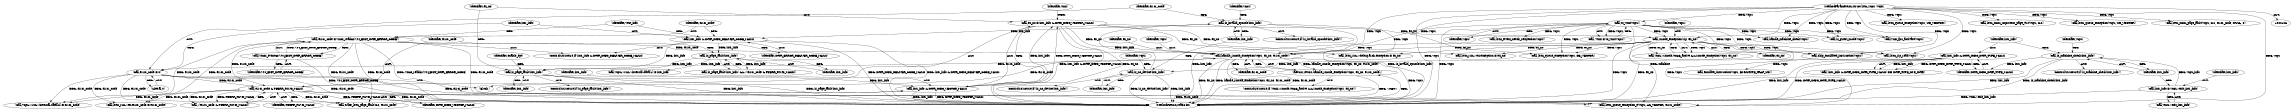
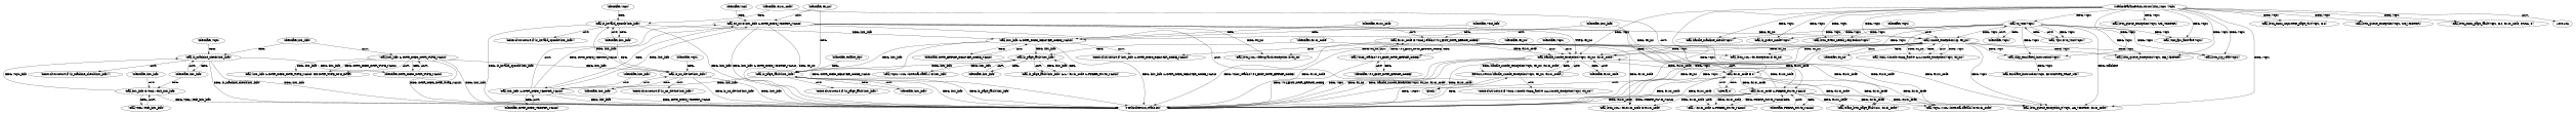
  digraph {
    n1 [label="(Call,handle_rmode_exception(vcpu, ex_no, error_code))"]
    n2 [label="(Return,return handle_rmode_exception(vcpu, ex_no, error_code);)"]
    n3 [label="(MethodReturn,static int)"]
    n4 [label="(Identifier,error_code)"]
    n5 [label="(Call,error_code = 0)"]
    n6 [label="(ControlStructure,if (vmx->rmode.vm86_active && rmode_exception(vcpu, ex_no)))"]
    n7 [label="(Call,rmode_exception(rip, ex_no))"]
    n8 [label="(Call,kvm_run->ex.exception = ex_no)"]
    n9 [label="(Call,kvm_rip_read(vcpu))"]
    n10 [label="(Call,kvm_queue_exception(vcpu, DB_VECTOR))"]
    n11 [label="(Call,kvm_queue_exception_e(vcpu, AC_VECTOR, error_code))"]
    n12 [label="(Call,kvm_run->debug.arch.exception = ex_no)"]
    n13 [label="(Identifier,ex_no)"]
    n14 [label="(Call,skip_emulated_instruction(vcpu))"]
    n15 [label="(Call,vmx->rmode.vm86_active && rmode_exception(vcpu, ex_no))"]
    n16 [label="(Call,emulate_instruction(vcpu, EMULTYPE_TRAP_UD))"]
    n17 [label="(Call,to_vmx(vcpu))"]
    n18 [label="(Call,handle_machine_check(vcpu))"]
-   n19 [label="(Call,*vmx = to_vmx(vcpu))"]
+   n19 [label="(Call,*fpu = to_vmx(vcpu))"]
    n20 [label="(Identifier,vcpu)"]
    n21 [label="(Call,is_guest_mode(vcpu))"]
    n22 [label="(Call,kvm_event_needs_reinjection(vcpu))"]
    n23 [label="(Call,vmx_fpu_activate(vcpu))"]
    n24 [label="(MethodParameterIn,struct kvm_vcpu *vcpu)"]
    n25 [label="(Call,kvm_queue_exception(vcpu, UD_VECTOR))"]
    n26 [label="(Call,kvm_mmu_unprotect_page_virt(vcpu, cr2))"]
    n27 [label="(Call,kvm_queue_exception(vcpu, UD_VECTOR))"]
    n28 [label="(Call,kvm_mmu_page_fault(vcpu, cr2, error_code, NULL, 0))"]
    1000106
    n30 [label="(Call,ex_no = intr_info & INTR_INFO_VECTOR_MASK)"]
    n31 [label="(Call,intr_info & INTR_INFO_VECTOR_MASK)"]
    n32 [label="(Block,)"]
    n33 [label="(Identifier,INTR_INFO_VECTOR_MASK)"]
    n34 [label="(Call,is_page_fault(intr_info))"]
    n35 [label="(ControlStructure,if (is_page_fault(intr_info)))"]
    n36 [label="(Identifier,intr_info)"]
    n37 [label="(Call,is_page_fault(intr_info))"]
    n38 [label="(Call,is_page_fault(intr_info) && !(error_code & PFERR_RSVD_MASK))"]
    n39 [label="(Call,vcpu->run->internal.data[1] = intr_info)"]
    n40 [label="(Identifier,intr_info)"]
    n41 [label="(Call,intr_info & INTR_INFO_DELIVER_CODE_MASK)"]
    n42 [label="(ControlStructure,if (intr_info & INTR_INFO_DELIVER_CODE_MASK))"]
    n43 [label="(Identifier,INTR_ERROR_DELIVER_CODE_MASK)"]
    n44 [label="(Call,is_invalid_opcode(intr_info))"]
    n45 [label="(Identifier,intr_info)"]
    n46 [label="(ControlStructure,if (is_invalid_opcode(intr_info)))"]
    n47 [label="(Call,is_no_device(intr_info))"]
    n48 [label="(ControlStructure,if (is_no_device(intr_info)))"]
    n49 [label="(Identifier,intr_info)"]
    n50 [label="(Call,intr_info & INTR_INFO_INTR_TYPE_MASK)"]
    n51 [label="(Identifier,INTR_INFO_INTR_TYPE_MASK)"]
    n52 [label="(Call,(intr_info & INTR_INFO_INTR_TYPE_MASK) == INTR_TYPE_NMI_INTR)"]
    n53 [label="(Call,is_machine_check(intr_info))"]
    n54 [label="(Identifier,intr_info)"]
    n55 [label="(ControlStructure,if (is_machine_check(intr_info)))"]
    n56 [label="(Call,intr_info = vmx->exit_intr_info)"]
    n57 [label="(Call,vmx->exit_intr_info)"]
    n58 [label="(Call,error_code & PFERR_RSVD_MASK)"]
    n59 [label="(Call,vcpu->run->internal.data[2] = error_code)"]
    n60 [label="(Call,kvm_run->ex.error_code = error_code)"]
    n61 [label="(Call,trace_kvm_page_fault(cr2, error_code))"]
    n62 [label="(Literal,0)"]
    n63 [label="(Call,!(error_code & PFERR_RSVD_MASK))"]
    n64 [label="(Identifier,PFERR_RSVD_MASK)"]
    n65 [label="(Call,error_code = vmcs_read32(VM_EXIT_INTR_ERROR_CODE))"]
-   n66 [label="(Call,vmcs_event32(VM_EXIT_INTR_ERROR_CODE))"]
+   n66 [label="(Call,vmcs_read32(VM_EXIT_INTR_ERROR_CODE))"]
    n67 [label="(Identifier,VM_EXIT_INTR_ERROR_CODE)"]
    n68 [label="(Identifier,error_code)"]
    n69 [label="(Identifier,ex_no)"]
    n70 [label="(Identifier,vcpu)"]
    n71 [label="(Identifier,vmx)"]
    n72 [label="(Identifier,intr_info)"]
    n73 [label="(Identifier,vcpu)"]
    n74 [label="(Identifier,ex_no)"]
    n75 [label="(Identifier,error_code)"]
    n76 [label="(Identifier,intr_info)"]
    n77 [label="(Identifier,enable_ept)"]
    n78 [label="(Identifier,intr_info)"]
    n79 [label="(Identifier,error_code)"]
    n80 [label="(Identifier,vect_info)"]
    n81 [label="(Identifier,vcpu)"]
    n82 [label="(Identifier,vcpu)"]
    n83 [label="(Identifier,vcpu)"]
    n84 [label="(Identifier,intr_info)"]
    n1 -> n2 [label="AST: "]
    n1 -> n2 [label="DDG: handle_rmode_exception(vcpu, ex_no, error_code)"]
    n1 -> n3 [label="DDG: vcpu"]
    n1 -> n3 [label="DDG: ex_no"]
    n1 -> n3 [label="DDG: handle_rmode_exception(vcpu, ex_no, error_code)"]
    n1 -> n3 [label="DDG: error_code"]
    n1 -> n4 [label="CFG: "]
    n1 -> n5 [label="DDG: error_code"]
    n2 -> n1 [label="CFG: "]
    n2 -> n3 [label="DDG: <RET>"]
    n2 -> n6 [label="AST: "]
    n3 -> n2 [label="CFG: "]
    n4 -> n1 [label="AST: "]
    n5 -> n3 [label="DDG: error_code"]
    n5 -> n11 [label="DDG: error_code"]
    n5 -> n32 [label="AST: "]
    n5 -> n58 [label="DDG: error_code"]
    n5 -> n59 [label="DDG: error_code"]
    n5 -> n60 [label="DDG: error_code"]
    n5 -> n61 [label="DDG: error_code"]
    n5 -> n62 [label="CFG: "]
    n7 -> n1 [label="DDG: vcpu"]
    n7 -> n1 [label="DDG: ex_no"]
    n7 -> n3 [label="DDG: ex_no"]
    n7 -> n3 [label="DDG: vcpu"]
    n7 -> n8 [label="DDG: ex_no"]
    n7 -> n9 [label="DDG: vcpu"]
    n7 -> n10 [label="DDG: vcpu"]
    n7 -> n11 [label="DDG: vcpu"]
    n7 -> n12 [label="DDG: ex_no"]
    n7 -> n13 [label="CFG: "]
    n7 -> n14 [label="DDG: vcpu"]
    n7 -> n15 [label="AST: "]
    n7 -> n15 [label="DDG: vcpu"]
    n7 -> n15 [label="DDG: ex_no"]
    n13 -> n7 [label="AST: "]
    n14 -> n16 [label="DDG: vcpu"]
    n15 -> n7 [label="CFG: "]
    n17 -> n1 [label="DDG: vcpu"]
    n17 -> n3 [label="DDG: vcpu"]
    n17 -> n7 [label="DDG: vcpu"]
    n17 -> n9 [label="DDG: vcpu"]
    n17 -> n10 [label="DDG: vcpu"]
    n17 -> n11 [label="DDG: machine"]
    n17 -> n14 [label="DDG: vcpu"]
    n17 -> n18 [label="DDG: vcpu"]
    n17 -> n19 [label="AST: "]
    n17 -> n19 [label="DDG: vcpu"]
    n17 -> n20 [label="CFG: "]
    n17 -> n21 [label="DDG: vcpu"]
    n17 -> n22 [label="DDG: vcpu"]
    n17 -> n23 [label="DDG: vcpu"]
    n19 -> n17 [label="CFG: "]
    n20 -> n17 [label="AST: "]
    n24 -> n1 [label="DDG: vcpu"]
    n24 -> n3 [label="DDG: vcpu"]
    n24 -> n7 [label="DDG: vcpu"]
    n24 -> n9 [label="DDG: vcpu"]
    n24 -> n10 [label="DDG: vcpu"]
    n24 -> n11 [label="DDG: vcpu"]
    n24 -> n14 [label="DDG: vcpu"]
    n24 -> n17 [label="DDG: vcpu"]
    n24 -> n18 [label="DDG: vcpu"]
    n24 -> n21 [label="DDG: vcpu"]
+   n24 -> n22 [label="DDG: vcpu"]
    n24 -> n23 [label="DDG: vcpu"]
    n24 -> n25 [label="DDG: vcpu"]
    n24 -> n26 [label="DDG: vcpu"]
    n24 -> n27 [label="DDG: vcpu"]
    n24 -> n28 [label="DDG: vcpu"]
    n24 -> 1000106 [label="AST: "]
-   n30 -> n1 [label="DDG: ex_no"]
+   n30 -> n1 [label="TYPE: ex_no"]
    n30 -> n3 [label="DDG: ex_no"]
    n30 -> n3 [label="DDG: intr_info & INTR_INFO_VECTOR_MASK"]
    n30 -> n7 [label="DDG: ex_no"]
    n30 -> n8 [label="DDG: ex_no"]
    n30 -> n12 [label="DDG: ex_no"]
    n30 -> n31 [label="CFG: "]
    n30 -> n32 [label="AST: "]
    n31 -> n3 [label="DDG: intr_info"]
    n31 -> n3 [label="DDG: INTR_INFO_VECTOR_MASK"]
    n31 -> n30 [label="AST: "]
    n31 -> n30 [label="DDG: intr_info"]
    n31 -> n30 [label="DDG: INTR_INFO_VECTOR_MASK"]
    n31 -> n33 [label="CFG: "]
    n33 -> n31 [label="AST: "]
    n34 -> n3 [label="DDG: intr_info"]
    n34 -> n3 [label="DDG: is_page_fault(intr_info)"]
    n34 -> n31 [label="DDG: intr_info"]
    n34 -> n35 [label="AST: "]
    n34 -> n36 [label="CFG: "]
    n36 -> n34 [label="AST: "]
    n37 -> n34 [label="DDG: intr_info"]
    n37 -> n38 [label="AST: "]
    n37 -> n38 [label="DDG: intr_info"]
    n37 -> n39 [label="DDG: intr_info"]
    n37 -> n40 [label="CFG: "]
    n38 -> n37 [label="CFG: "]
    n40 -> n37 [label="AST: "]
    n41 -> n3 [label="DDG: intr_info & INTR_INFO_DELIVER_CODE_MASK"]
    n41 -> n3 [label="DDG: INTR_INFO_DELIVER_CODE_MASK"]
    n41 -> n34 [label="DDG: intr_info"]
    n41 -> n37 [label="DDG: intr_info"]
    n41 -> n42 [label="AST: "]
    n41 -> n43 [label="CFG: "]
    n43 -> n41 [label="AST: "]
    n44 -> n3 [label="DDG: intr_info"]
    n44 -> n3 [label="DDG: is_invalid_opcode(intr_info)"]
    n44 -> n41 [label="DDG: intr_info"]
    n44 -> n45 [label="CFG: "]
    n44 -> n46 [label="AST: "]
    n45 -> n44 [label="AST: "]
    n45 -> n47 [label="CFG: "]
    n47 -> n3 [label="DDG: is_no_device(intr_info)"]
    n47 -> n3 [label="DDG: intr_info"]
    n47 -> n44 [label="DDG: intr_info"]
    n47 -> n48 [label="AST: "]
    n47 -> n49 [label="CFG: "]
    n49 -> n47 [label="AST: "]
    n50 -> n3 [label="DDG: INTR_INFO_INTR_TYPE_MASK"]
    n50 -> n3 [label="DDG: intr_info"]
    n50 -> n47 [label="DDG: intr_info"]
    n50 -> n51 [label="CFG: "]
    n50 -> n52 [label="AST: "]
    n50 -> n52 [label="DDG: intr_info"]
    n50 -> n52 [label="DDG: INTR_INFO_INTR_TYPE_MASK"]
    n51 -> n50 [label="AST: "]
    n53 -> n3 [label="DDG: is_machine_check(intr_info)"]
    n53 -> n3 [label="DDG: intr_info"]
    n53 -> n51 [label="DDG: intr_info"]
    n53 -> n54 [label="CFG: "]
    n53 -> n55 [label="AST: "]
    n54 -> n53 [label="AST: "]
    n54 -> n56 [label="CFG: "]
    n56 -> n3 [label="DDG: vmx->exit_intr_info"]
    n56 -> n53 [label="DDG: vcpu_info"]
    n56 -> n57 [label="CFG: "]
    n57 -> n56 [label="AST: "]
    n58 -> n1 [label="DDG: error_code"]
    n58 -> n3 [label="DDG: error_code"]
    n58 -> n3 [label="DDG: PFERR_RSVD_MASK"]
    n58 -> n11 [label="DDG: error_code"]
    n58 -> n59 [label="DDG: error_code"]
    n58 -> n60 [label="DDG: error_code"]
    n58 -> n61 [label="DDG: error_code"]
    n58 -> n63 [label="AST: "]
    n58 -> n63 [label="DDG: error_code"]
    n58 -> n63 [label="DDG: PFERR_RSVD_MASK"]
    n58 -> n64 [label="CFG: "]
    n62 -> n5 [label="AST: "]
    n63 -> n58 [label="CFG: "]
    n64 -> n58 [label="AST: "]
    n65 -> n1 [label="DDG: error_code"]
    n65 -> n3 [label="DDG: error_code"]
    n65 -> n3 [label="DDG: vmcs_read32(VM_EXIT_INTR_ERROR_CODE)"]
    n65 -> n11 [label="DDG: error_code"]
    n65 -> n42 [label="AST: "]
    n65 -> n58 [label="DDG: error_code"]
    n65 -> n59 [label="DDG: error_code"]
    n65 -> n60 [label="DDG: error_code"]
    n65 -> n61 [label="DDG: error_code"]
    n65 -> n66 [label="CFG: "]
    n66 -> n3 [label="DDG: VM_EXIT_INTR_ERROR_CODE"]
    n66 -> n65 [label="AST: "]
    n66 -> n65 [label="DDG: VM_EXIT_INTR_ERROR_CODE"]
    n66 -> n67 [label="CFG: "]
    n67 -> n66 [label="AST: "]
    n68 -> n41 [label="CFG: "]
    n68 -> n65 [label="AST: "]
    n69 -> n1 [label="AST: "]
    n70 -> n1 [label="AST: "]
-   n71 -> n30 [label="INFO: "]
+   n71 -> n30 [label="CFG: "]
    n72 -> n50 [label="AST: "]
    n72 -> n53 [label="CFG: "]
    n73 -> n47 [label="CFG: "]
    n74 -> n30 [label="AST: "]
    n74 -> n34 [label="CFG: "]
    n75 -> n5 [label="AST: "]
    n75 -> n44 [label="CFG: "]
    n76 -> n31 [label="AST: "]
    n77 -> n34 [label="CFG: "]
    n78 -> n5 [label="CFG: "]
    n78 -> n41 [label="AST: "]
    n79 -> n37 [label="CFG: "]
    n79 -> n58 [label="AST: "]
    n80 -> n41 [label="CFG: "]
    n80 -> n65 [label="CFG: "]
    n81 -> n7 [label="AST: "]
    n82 -> n44 [label="CFG: "]
    n83 -> n53 [label="CFG: "]
    n84 -> n56 [label="AST: "]
  }
